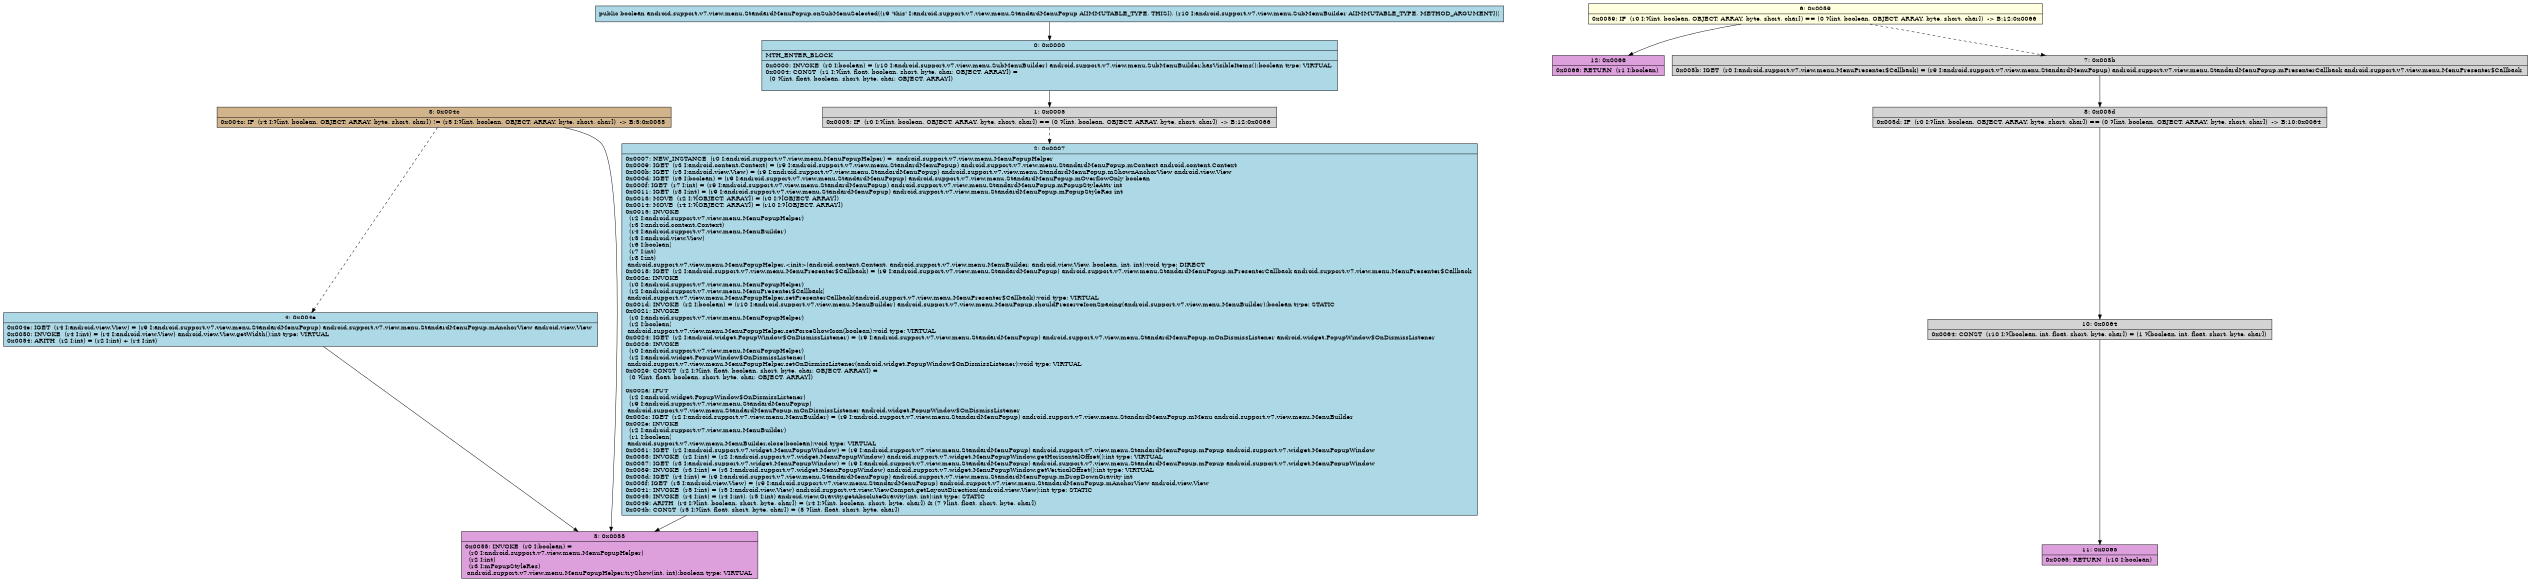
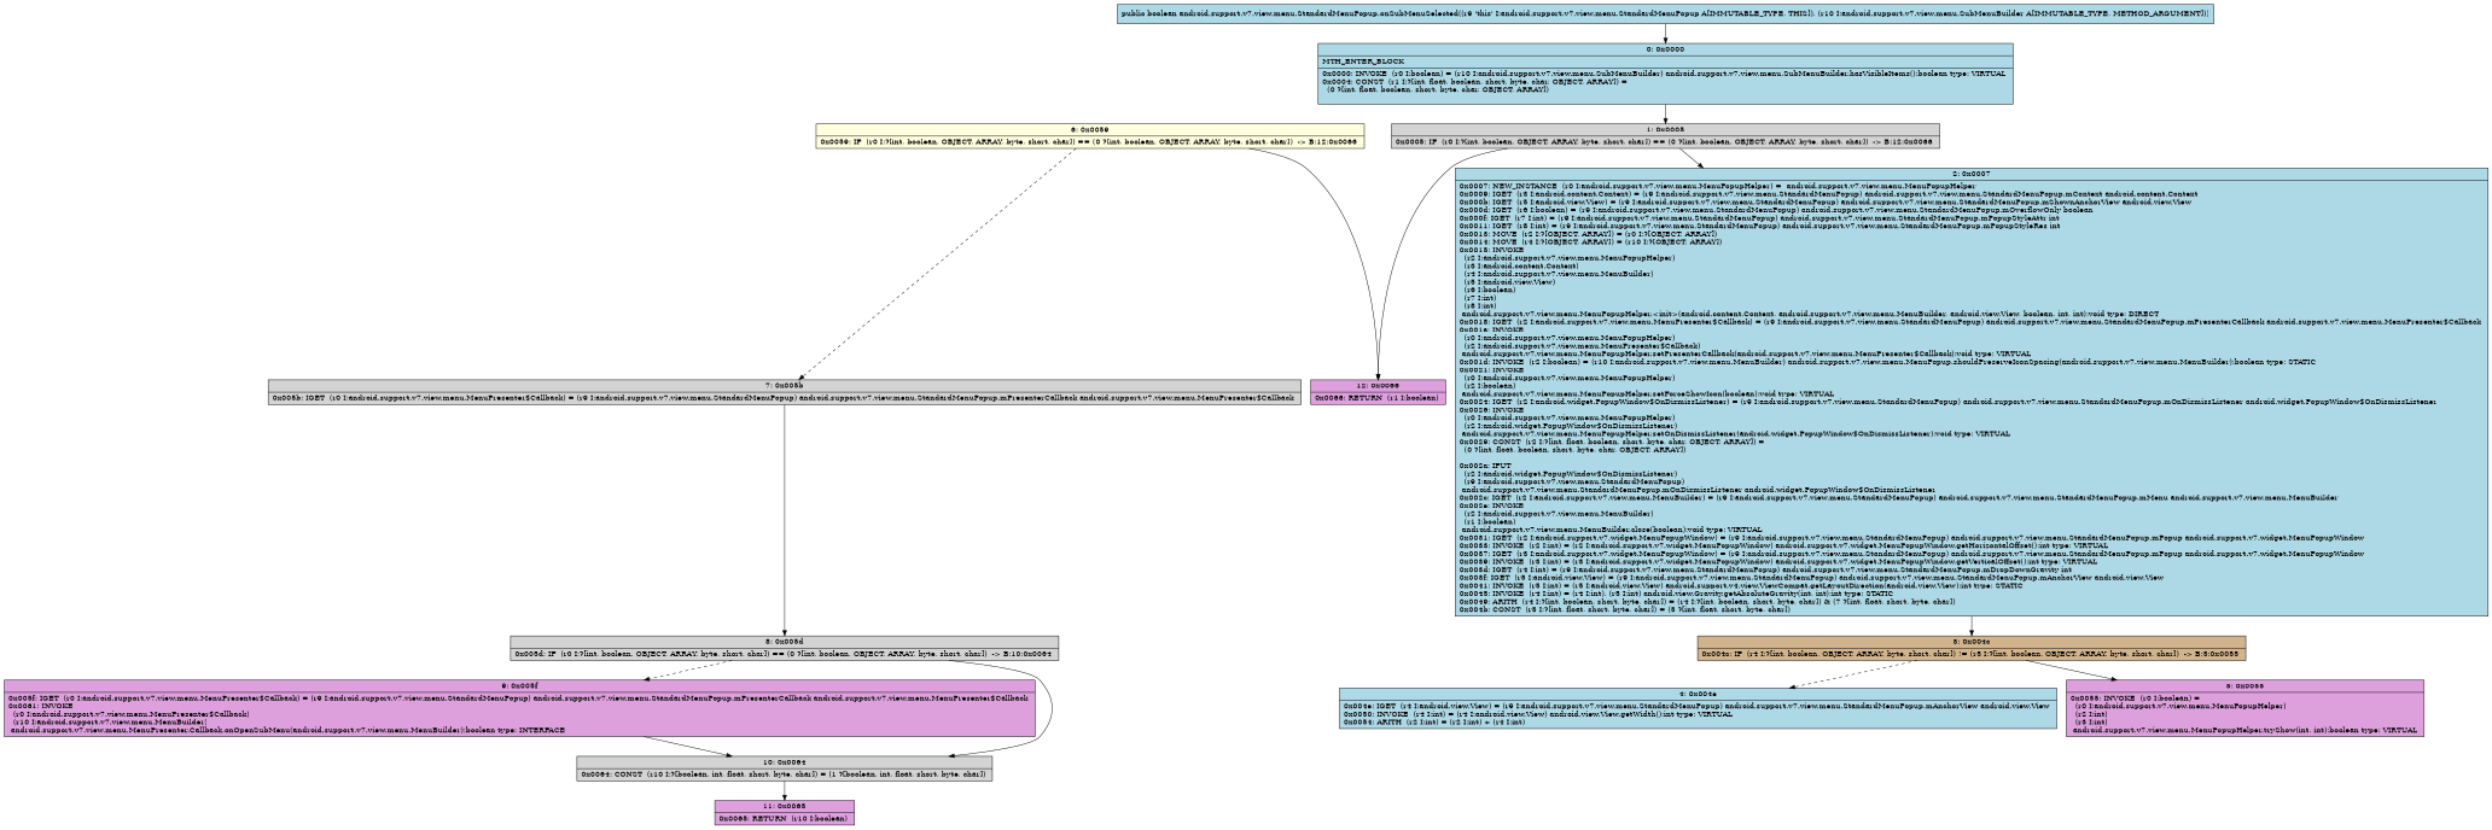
  digraph {
    node [fillcolor=lightblue shape=record style=filled]
    n1 [label="{0\:\ 0x0000|MTH_ENTER_BLOCK\l|0x0000: INVOKE  (r0 I:boolean) = (r10 I:android.support.v7.view.menu.SubMenuBuilder) android.support.v7.view.menu.SubMenuBuilder.hasVisibleItems():boolean type: VIRTUAL \l0x0004: CONST  (r1 I:?[int, float, boolean, short, byte, char, OBJECT, ARRAY]) = \l  (0 ?[int, float, boolean, short, byte, char, OBJECT, ARRAY])\l \l}"]
    n2 [fillcolor=lightgrey label="{1\:\ 0x0005|0x0005: IF  (r0 I:?[int, boolean, OBJECT, ARRAY, byte, short, char]) == (0 ?[int, boolean, OBJECT, ARRAY, byte, short, char])  \-\> B:12:0x0066 \l}"]
-   n3 [label="{2\:\ 0x0007|0x0007: NEW_INSTANCE  (r0 I:android.support.v7.view.menu.MenuPopupHelper) =  android.support.v7.view.menu.MenuPopupHelper \l0x0009: IGET  (r3 I:android.content.Context) = (r9 I:android.support.v7.view.menu.StandardMenuPopup) android.support.v7.view.menu.StandardMenuPopup.mContext android.content.Context \l0x000b: IGET  (r5 I:android.view.View) = (r9 I:android.support.v7.view.menu.StandardMenuPopup) android.support.v7.view.menu.StandardMenuPopup.mShownAnchorView android.view.View \l0x000d: IGET  (r6 I:boolean) = (r9 I:android.support.v7.view.menu.StandardMenuPopup) android.support.v7.view.menu.StandardMenuPopup.mOverflowOnly boolean \l0x000f: IGET  (r7 I:int) = (r9 I:android.support.v7.view.menu.StandardMenuPopup) android.support.v7.view.menu.StandardMenuPopup.mPopupStyleAttr int \l0x0011: IGET  (r8 I:int) = (r9 I:android.support.v7.view.menu.StandardMenuPopup) android.support.v7.view.menu.StandardMenuPopup.mPopupStyleRes int \l0x0013: MOVE  (r2 I:?[OBJECT, ARRAY]) = (r0 I:?[OBJECT, ARRAY]) \l0x0014: MOVE  (r4 I:?[OBJECT, ARRAY]) = (r10 I:?[OBJECT, ARRAY]) \l0x0015: INVOKE  \l  (r2 I:android.support.v7.view.menu.MenuPopupHelper)\l  (r3 I:android.content.Context)\l  (r4 I:android.support.v7.view.menu.MenuBuilder)\l  (r5 I:android.view.View)\l  (r6 I:boolean)\l  (r7 I:int)\l  (r8 I:int)\l android.support.v7.view.menu.MenuPopupHelper.\<init\>(android.content.Context, android.support.v7.view.menu.MenuBuilder, android.view.View, boolean, int, int):void type: DIRECT \l0x0018: IGET  (r2 I:android.support.v7.view.menu.MenuPresenter$Callback) = (r9 I:android.support.v7.view.menu.StandardMenuPopup) android.support.v7.view.menu.StandardMenuPopup.mPresenterCallback android.support.v7.view.menu.MenuPresenter$Callback \l0x002a: INVOKE  \l  (r0 I:android.support.v7.view.menu.MenuPopupHelper)\l  (r2 I:android.support.v7.view.menu.MenuPresenter$Callback)\l android.support.v7.view.menu.MenuPopupHelper.setPresenterCallback(android.support.v7.view.menu.MenuPresenter$Callback):void type: VIRTUAL \l0x001d: INVOKE  (r2 I:boolean) = (r10 I:android.support.v7.view.menu.MenuBuilder) android.support.v7.view.menu.MenuPopup.shouldPreserveIconSpacing(android.support.v7.view.menu.MenuBuilder):boolean type: STATIC \l0x0021: INVOKE  \l  (r0 I:android.support.v7.view.menu.MenuPopupHelper)\l  (r2 I:boolean)\l android.support.v7.view.menu.MenuPopupHelper.setForceShowIcon(boolean):void type: VIRTUAL \l0x0024: IGET  (r2 I:android.widget.PopupWindow$OnDismissListener) = (r9 I:android.support.v7.view.menu.StandardMenuPopup) android.support.v7.view.menu.StandardMenuPopup.mOnDismissListener android.widget.PopupWindow$OnDismissListener \l0x0026: INVOKE  \l  (r0 I:android.support.v7.view.menu.MenuPopupHelper)\l  (r2 I:android.widget.PopupWindow$OnDismissListener)\l android.support.v7.view.menu.MenuPopupHelper.setOnDismissListener(android.widget.PopupWindow$OnDismissListener):void type: VIRTUAL \l0x0029: CONST  (r2 I:?[int, float, boolean, short, byte, char, OBJECT, ARRAY]) = \l  (0 ?[int, float, boolean, short, byte, char, OBJECT, ARRAY])\l \l0x002a: IPUT  \l  (r2 I:android.widget.PopupWindow$OnDismissListener)\l  (r9 I:android.support.v7.view.menu.StandardMenuPopup)\l android.support.v7.view.menu.StandardMenuPopup.mOnDismissListener android.widget.PopupWindow$OnDismissListener \l0x002c: IGET  (r2 I:android.support.v7.view.menu.MenuBuilder) = (r9 I:android.support.v7.view.menu.StandardMenuPopup) android.support.v7.view.menu.StandardMenuPopup.mMenu android.support.v7.view.menu.MenuBuilder \l0x002e: INVOKE  \l  (r2 I:android.support.v7.view.menu.MenuBuilder)\l  (r1 I:boolean)\l android.support.v7.view.menu.MenuBuilder.close(boolean):void type: VIRTUAL \l0x0031: IGET  (r2 I:android.support.v7.widget.MenuPopupWindow) = (r9 I:android.support.v7.view.menu.StandardMenuPopup) android.support.v7.view.menu.StandardMenuPopup.mPopup android.support.v7.widget.MenuPopupWindow \l0x0033: INVOKE  (r2 I:int) = (r2 I:android.support.v7.widget.MenuPopupWindow) android.support.v7.widget.MenuPopupWindow.getHorizontalOffset():int type: VIRTUAL \l0x0037: IGET  (r3 I:android.support.v7.widget.MenuPopupWindow) = (r9 I:android.support.v7.view.menu.StandardMenuPopup) android.support.v7.view.menu.StandardMenuPopup.mPopup android.support.v7.widget.MenuPopupWindow \l0x0039: INVOKE  (r3 I:int) = (r3 I:android.support.v7.widget.MenuPopupWindow) android.support.v7.widget.MenuPopupWindow.getVerticalOffset():int type: VIRTUAL \l0x003d: IGET  (r4 I:int) = (r9 I:android.support.v7.view.menu.StandardMenuPopup) android.support.v7.view.menu.StandardMenuPopup.mDropDownGravity int \l0x003f: IGET  (r5 I:android.view.View) = (r9 I:android.support.v7.view.menu.StandardMenuPopup) android.support.v7.view.menu.StandardMenuPopup.mAnchorView android.view.View \l0x0041: INVOKE  (r5 I:int) = (r5 I:android.view.View) android.support.v4.view.ViewCompat.getLayoutDirection(android.view.View):int type: STATIC \l0x0045: INVOKE  (r4 I:int) = (r4 I:int), (r5 I:int) android.view.Gravity.getAbsoluteGravity(int, int):int type: STATIC \l0x0049: ARITH  (r4 I:?[int, boolean, short, byte, char]) = (r4 I:?[int, boolean, short, byte, char]) & (7 ?[int, float, short, byte, char]) \l0x004b: CONST  (r5 I:?[int, float, short, byte, char]) = (5 ?[int, float, short, byte, char]) \l}"]
+   n3 [label="{2\:\ 0x0007|0x0007: NEW_INSTANCE  (r0 I:android.support.v7.view.menu.MenuPopupHelper) =  android.support.v7.view.menu.MenuPopupHelper \l0x0009: IGET  (r3 I:android.content.Context) = (r9 I:android.support.v7.view.menu.StandardMenuPopup) android.support.v7.view.menu.StandardMenuPopup.mContext android.content.Context \l0x000b: IGET  (r5 I:android.view.View) = (r9 I:android.support.v7.view.menu.StandardMenuPopup) android.support.v7.view.menu.StandardMenuPopup.mShownAnchorView android.view.View \l0x000d: IGET  (r6 I:boolean) = (r9 I:android.support.v7.view.menu.StandardMenuPopup) android.support.v7.view.menu.StandardMenuPopup.mOverflowOnly boolean \l0x000f: IGET  (r7 I:int) = (r9 I:android.support.v7.view.menu.StandardMenuPopup) android.support.v7.view.menu.StandardMenuPopup.mPopupStyleAttr int \l0x0011: IGET  (r8 I:int) = (r9 I:android.support.v7.view.menu.StandardMenuPopup) android.support.v7.view.menu.StandardMenuPopup.mPopupStyleRes int \l0x0013: MOVE  (r2 I:?[OBJECT, ARRAY]) = (r0 I:?[OBJECT, ARRAY]) \l0x0014: MOVE  (r4 I:?[OBJECT, ARRAY]) = (r10 I:?[OBJECT, ARRAY]) \l0x0015: INVOKE  \l  (r2 I:android.support.v7.view.menu.MenuPopupHelper)\l  (r3 I:android.content.Context)\l  (r4 I:android.support.v7.view.menu.MenuBuilder)\l  (r5 I:android.view.View)\l  (r6 I:boolean)\l  (r7 I:int)\l  (r8 I:int)\l android.support.v7.view.menu.MenuPopupHelper.\<init\>(android.content.Context, android.support.v7.view.menu.MenuBuilder, android.view.View, boolean, int, int):void type: DIRECT \l0x0018: IGET  (r2 I:android.support.v7.view.menu.MenuPresenter$Callback) = (r9 I:android.support.v7.view.menu.StandardMenuPopup) android.support.v7.view.menu.StandardMenuPopup.mPresenterCallback android.support.v7.view.menu.MenuPresenter$Callback \l0x001a: INVOKE  \l  (r0 I:android.support.v7.view.menu.MenuPopupHelper)\l  (r2 I:android.support.v7.view.menu.MenuPresenter$Callback)\l android.support.v7.view.menu.MenuPopupHelper.setPresenterCallback(android.support.v7.view.menu.MenuPresenter$Callback):void type: VIRTUAL \l0x001d: INVOKE  (r2 I:boolean) = (r10 I:android.support.v7.view.menu.MenuBuilder) android.support.v7.view.menu.MenuPopup.shouldPreserveIconSpacing(android.support.v7.view.menu.MenuBuilder):boolean type: STATIC \l0x0021: INVOKE  \l  (r0 I:android.support.v7.view.menu.MenuPopupHelper)\l  (r2 I:boolean)\l android.support.v7.view.menu.MenuPopupHelper.setForceShowIcon(boolean):void type: VIRTUAL \l0x0024: IGET  (r2 I:android.widget.PopupWindow$OnDismissListener) = (r9 I:android.support.v7.view.menu.StandardMenuPopup) android.support.v7.view.menu.StandardMenuPopup.mOnDismissListener android.widget.PopupWindow$OnDismissListener \l0x0026: INVOKE  \l  (r0 I:android.support.v7.view.menu.MenuPopupHelper)\l  (r2 I:android.widget.PopupWindow$OnDismissListener)\l android.support.v7.view.menu.MenuPopupHelper.setOnDismissListener(android.widget.PopupWindow$OnDismissListener):void type: VIRTUAL \l0x0029: CONST  (r2 I:?[int, float, boolean, short, byte, char, OBJECT, ARRAY]) = \l  (0 ?[int, float, boolean, short, byte, char, OBJECT, ARRAY])\l \l0x002a: IPUT  \l  (r2 I:android.widget.PopupWindow$OnDismissListener)\l  (r9 I:android.support.v7.view.menu.StandardMenuPopup)\l android.support.v7.view.menu.StandardMenuPopup.mOnDismissListener android.widget.PopupWindow$OnDismissListener \l0x002c: IGET  (r2 I:android.support.v7.view.menu.MenuBuilder) = (r9 I:android.support.v7.view.menu.StandardMenuPopup) android.support.v7.view.menu.StandardMenuPopup.mMenu android.support.v7.view.menu.MenuBuilder \l0x002e: INVOKE  \l  (r2 I:android.support.v7.view.menu.MenuBuilder)\l  (r1 I:boolean)\l android.support.v7.view.menu.MenuBuilder.close(boolean):void type: VIRTUAL \l0x0031: IGET  (r2 I:android.support.v7.widget.MenuPopupWindow) = (r9 I:android.support.v7.view.menu.StandardMenuPopup) android.support.v7.view.menu.StandardMenuPopup.mPopup android.support.v7.widget.MenuPopupWindow \l0x0033: INVOKE  (r2 I:int) = (r2 I:android.support.v7.widget.MenuPopupWindow) android.support.v7.widget.MenuPopupWindow.getHorizontalOffset():int type: VIRTUAL \l0x0037: IGET  (r3 I:android.support.v7.widget.MenuPopupWindow) = (r9 I:android.support.v7.view.menu.StandardMenuPopup) android.support.v7.view.menu.StandardMenuPopup.mPopup android.support.v7.widget.MenuPopupWindow \l0x0039: INVOKE  (r3 I:int) = (r3 I:android.support.v7.widget.MenuPopupWindow) android.support.v7.widget.MenuPopupWindow.getVerticalOffset():int type: VIRTUAL \l0x003d: IGET  (r4 I:int) = (r9 I:android.support.v7.view.menu.StandardMenuPopup) android.support.v7.view.menu.StandardMenuPopup.mDropDownGravity int \l0x003f: IGET  (r5 I:android.view.View) = (r9 I:android.support.v7.view.menu.StandardMenuPopup) android.support.v7.view.menu.StandardMenuPopup.mAnchorView android.view.View \l0x0041: INVOKE  (r5 I:int) = (r5 I:android.view.View) android.support.v4.view.ViewCompat.getLayoutDirection(android.view.View):int type: STATIC \l0x0045: INVOKE  (r4 I:int) = (r4 I:int), (r5 I:int) android.view.Gravity.getAbsoluteGravity(int, int):int type: STATIC \l0x0049: ARITH  (r4 I:?[int, boolean, short, byte, char]) = (r4 I:?[int, boolean, short, byte, char]) & (7 ?[int, float, short, byte, char]) \l0x004b: CONST  (r5 I:?[int, float, short, byte, char]) = (5 ?[int, float, short, byte, char]) \l}"]
    n4 [fillcolor=plum label="{12\:\ 0x0066|0x0066: RETURN  (r1 I:boolean) \l}"]
    n5 [fillcolor=tan label="{3\:\ 0x004c|0x004c: IF  (r4 I:?[int, boolean, OBJECT, ARRAY, byte, short, char]) != (r5 I:?[int, boolean, OBJECT, ARRAY, byte, short, char])  \-\> B:5:0x0055 \l}"]
    n6 [label="{4\:\ 0x004e|0x004e: IGET  (r4 I:android.view.View) = (r9 I:android.support.v7.view.menu.StandardMenuPopup) android.support.v7.view.menu.StandardMenuPopup.mAnchorView android.view.View \l0x0050: INVOKE  (r4 I:int) = (r4 I:android.view.View) android.view.View.getWidth():int type: VIRTUAL \l0x0054: ARITH  (r2 I:int) = (r2 I:int) + (r4 I:int) \l}"]
-   n7 [fillcolor=plum label="{5\:\ 0x0055|0x0055: INVOKE  (r0 I:boolean) = \l  (r0 I:android.support.v7.view.menu.MenuPopupHelper)\l  (r2 I:int)\l  (r3 I:mPopupStyleRes)\l android.support.v7.view.menu.MenuPopupHelper.tryShow(int, int):boolean type: VIRTUAL \l}"]
+   n7 [fillcolor=plum label="{5\:\ 0x0055|0x0055: INVOKE  (r0 I:boolean) = \l  (r0 I:android.support.v7.view.menu.MenuPopupHelper)\l  (r2 I:int)\l  (r3 I:int)\l android.support.v7.view.menu.MenuPopupHelper.tryShow(int, int):boolean type: VIRTUAL \l}"]
    n8 [fillcolor=lightyellow label="{6\:\ 0x0059|0x0059: IF  (r0 I:?[int, boolean, OBJECT, ARRAY, byte, short, char]) == (0 ?[int, boolean, OBJECT, ARRAY, byte, short, char])  \-\> B:12:0x0066 \l}"]
    n9 [fillcolor=lightgrey label="{7\:\ 0x005b|0x005b: IGET  (r0 I:android.support.v7.view.menu.MenuPresenter$Callback) = (r9 I:android.support.v7.view.menu.StandardMenuPopup) android.support.v7.view.menu.StandardMenuPopup.mPresenterCallback android.support.v7.view.menu.MenuPresenter$Callback \l}"]
    n10 [fillcolor=lightgrey label="{8\:\ 0x005d|0x005d: IF  (r0 I:?[int, boolean, OBJECT, ARRAY, byte, short, char]) == (0 ?[int, boolean, OBJECT, ARRAY, byte, short, char])  \-\> B:10:0x0064 \l}"]
+   n11 [fillcolor=plum label="{9\:\ 0x005f|0x005f: IGET  (r0 I:android.support.v7.view.menu.MenuPresenter$Callback) = (r9 I:android.support.v7.view.menu.StandardMenuPopup) android.support.v7.view.menu.StandardMenuPopup.mPresenterCallback android.support.v7.view.menu.MenuPresenter$Callback \l0x0061: INVOKE  \l  (r0 I:android.support.v7.view.menu.MenuPresenter$Callback)\l  (r10 I:android.support.v7.view.menu.MenuBuilder)\l android.support.v7.view.menu.MenuPresenter.Callback.onOpenSubMenu(android.support.v7.view.menu.MenuBuilder):boolean type: INTERFACE \l}"]
    n12 [fillcolor=lightgrey label="{10\:\ 0x0064|0x0064: CONST  (r10 I:?[boolean, int, float, short, byte, char]) = (1 ?[boolean, int, float, short, byte, char]) \l}"]
    n13 [fillcolor=plum label="{11\:\ 0x0065|0x0065: RETURN  (r10 I:boolean) \l}"]
    n14 [label="{public boolean android.support.v7.view.menu.StandardMenuPopup.onSubMenuSelected((r9 'this' I:android.support.v7.view.menu.StandardMenuPopup A[IMMUTABLE_TYPE, THIS]), (r10 I:android.support.v7.view.menu.SubMenuBuilder A[IMMUTABLE_TYPE, METHOD_ARGUMENT])) }"]
    n1 -> n2
-   n2 -> n3 [style=dashed]
-   n3 -> n7
+   n2 -> n3 [style=solid]
+   n2 -> n4
+   n3 -> n5
    n5 -> n6 [style=dashed]
    n5 -> n7
-   n6 -> n7
    n8 -> n4
    n8 -> n9 [style=dashed]
    n9 -> n10
+   n10 -> n11 [style=dashed]
    n10 -> n12
+   n11 -> n12
    n12 -> n13
    n14 -> n1
  }
